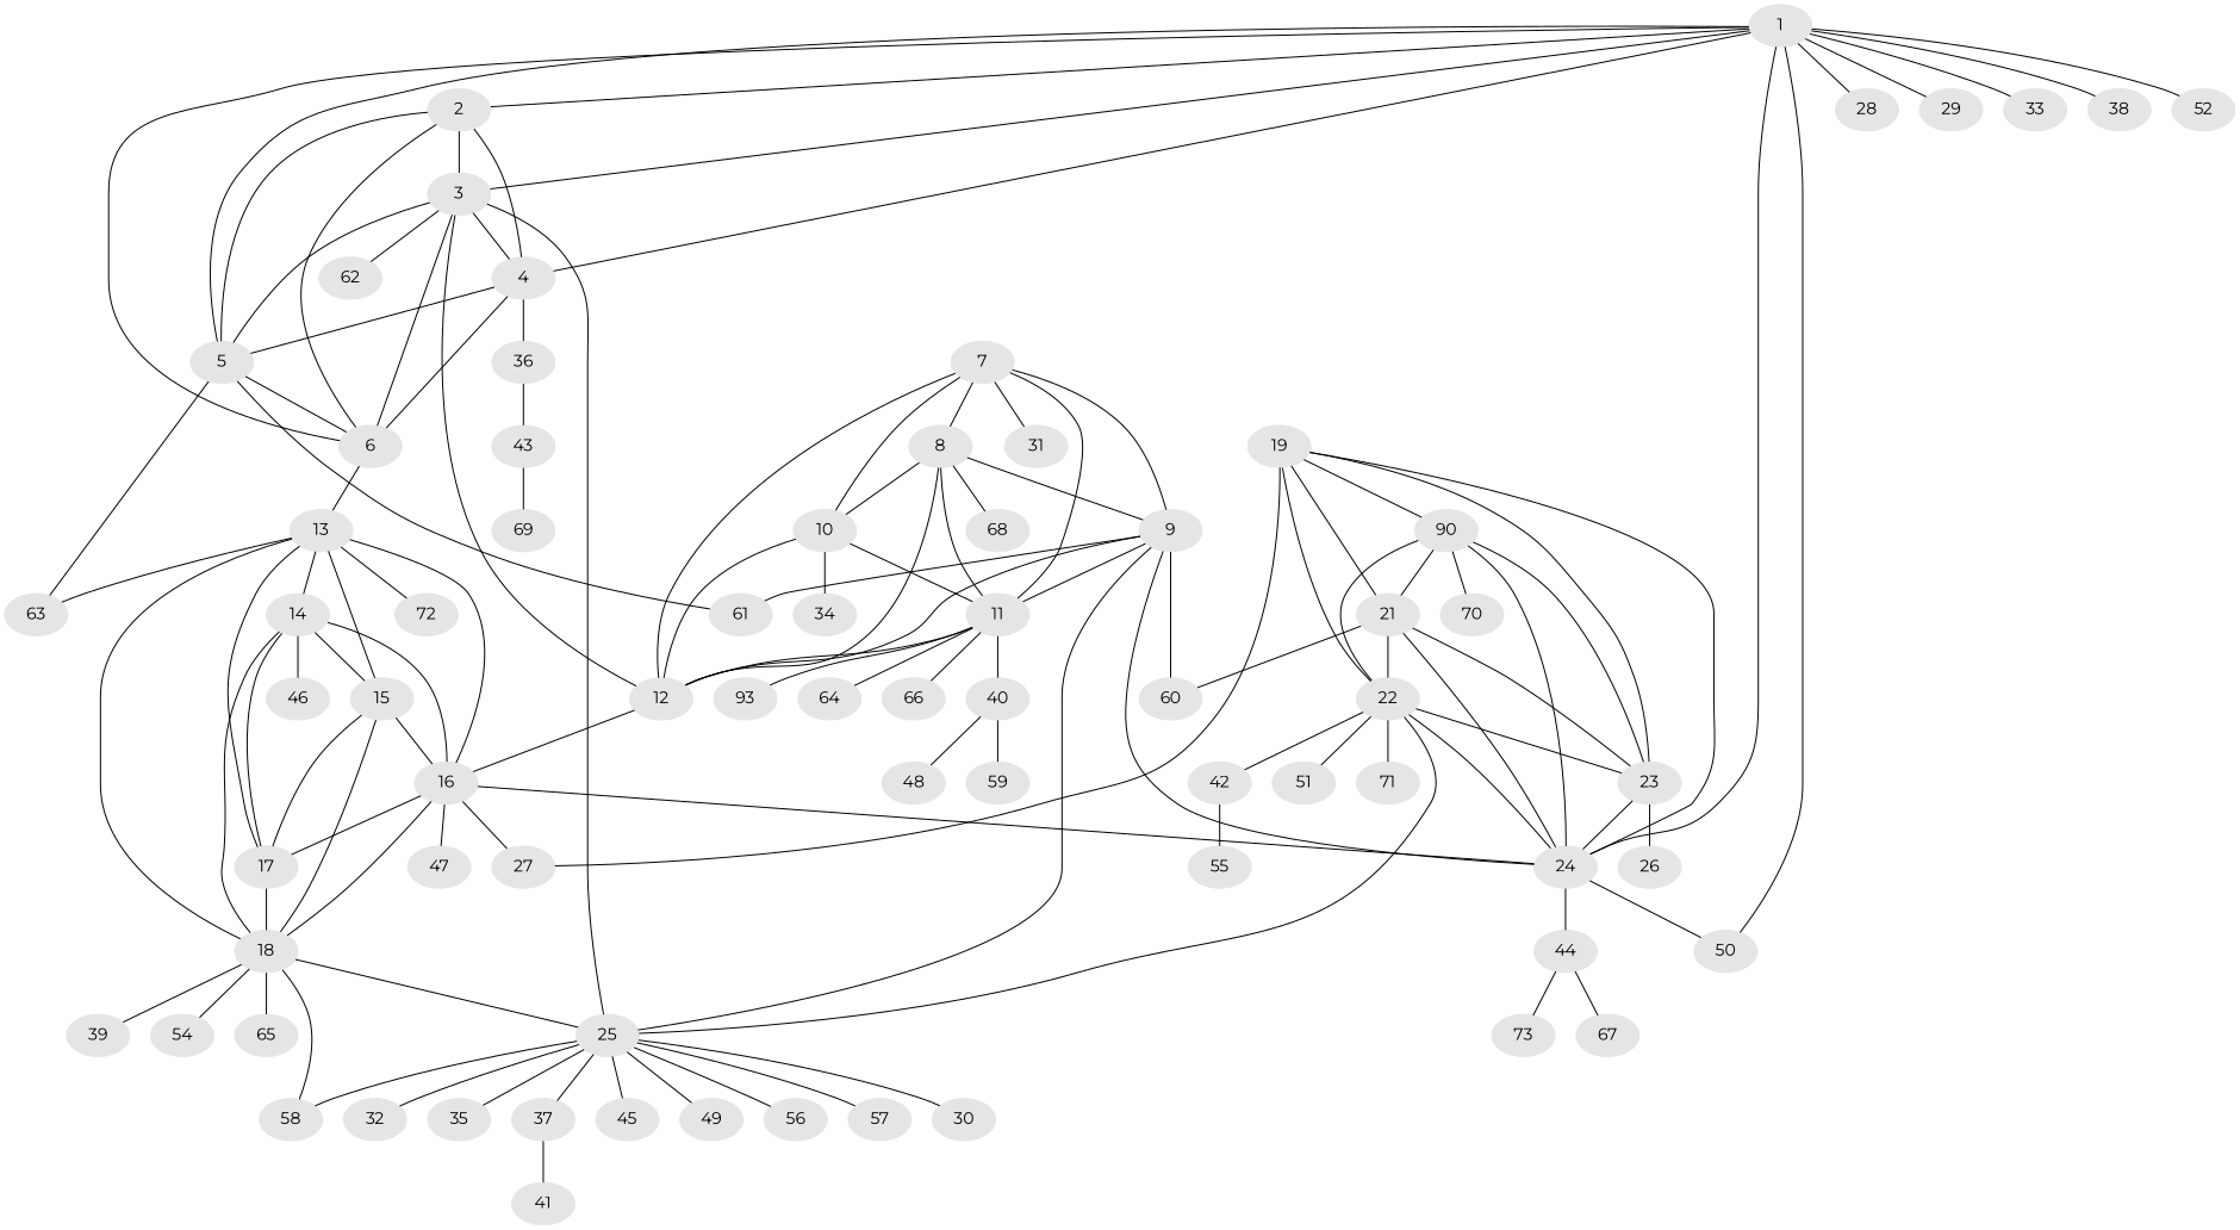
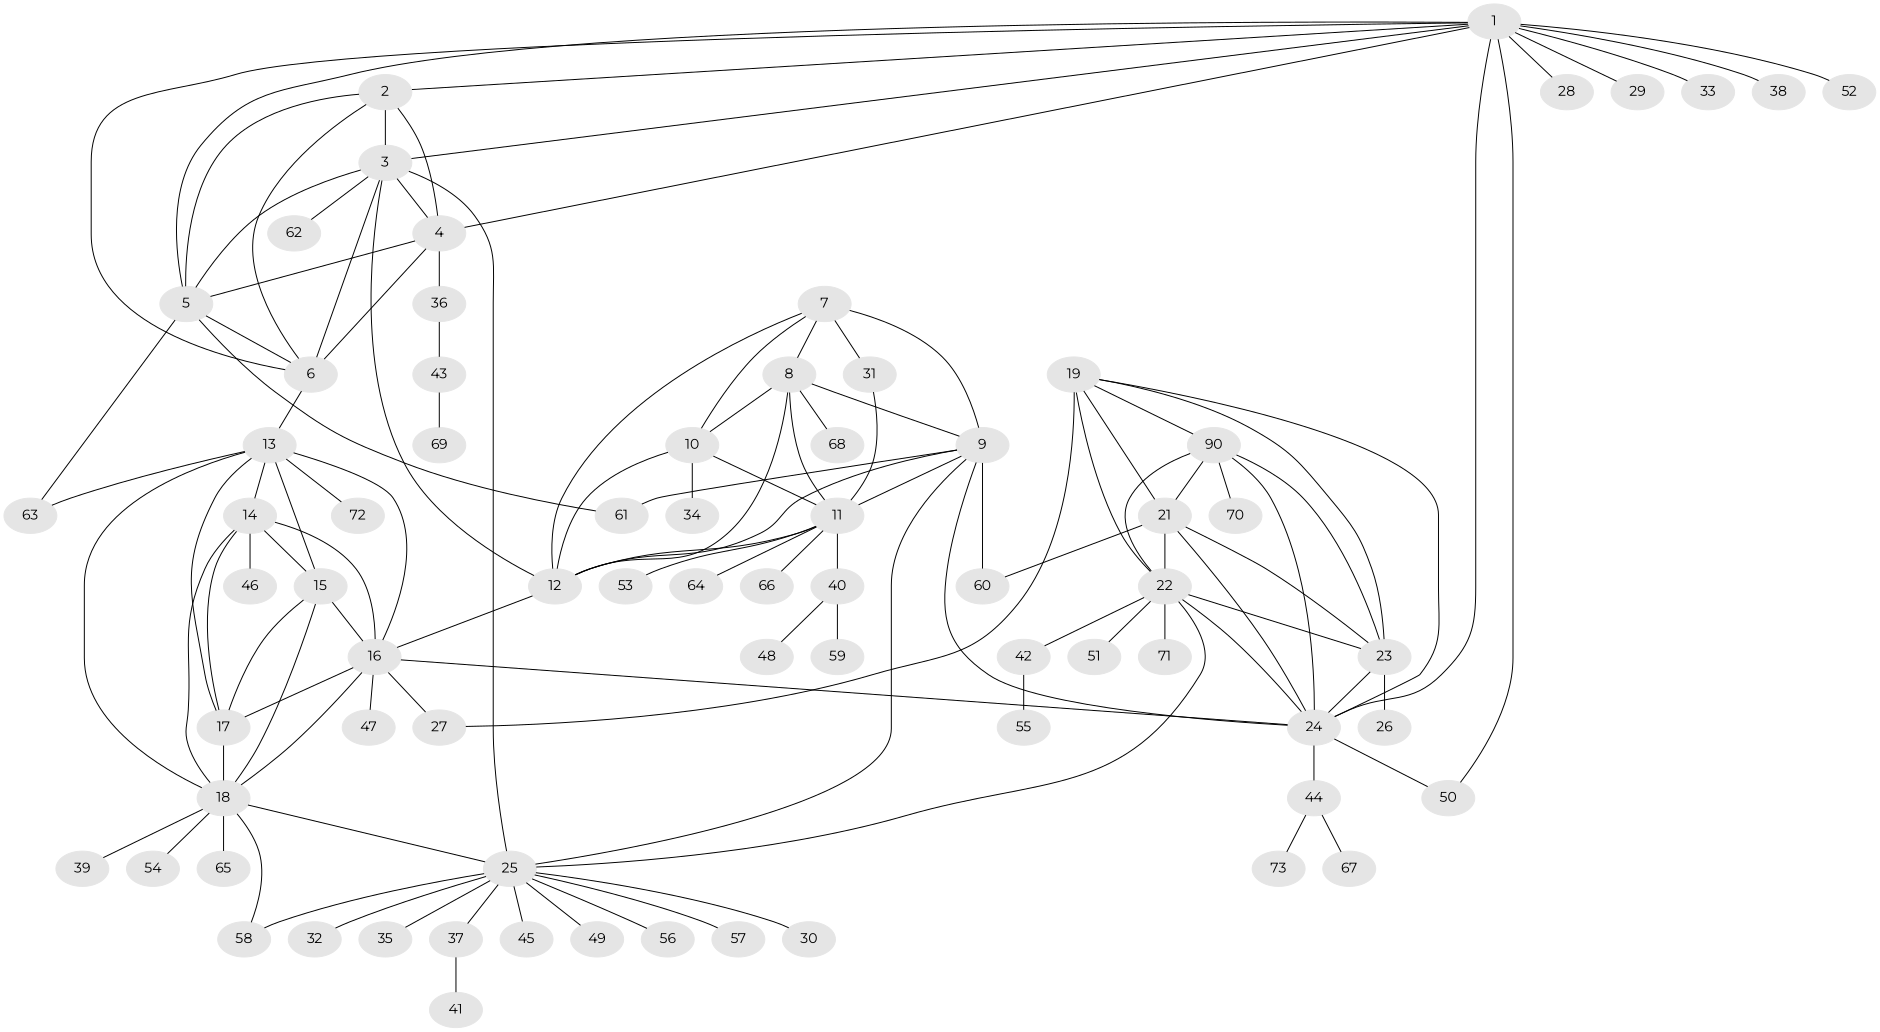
  graph {
    fontname=Montserrat
    node [color=gray90 fontname=Montserrat style=filled]
    edge [fontname=Montserrat weight=1.0]
    1
    2
    3
    4
    5
    6
    24
    28
    29
    33
    38
    50
    52
    12
    25
    62
    36
    61
    63
    13
    44
    16
    58
    30
    32
    35
    37
    45
    49
    56
    57
    43
    14
    15
    17
    18
    72
    7
    8
    9
    10
    11
    31
    68
    60
    34
    40
-   53 [label=93]
+   53
    64
    66
    48
    59
    27
    47
    46
    39
    54
    65
    19
    n60 [label=90]
    21
    22
    23
    70
    42
    51
    71
    26
    55
    67
    73
    41
    69
    1 -- 2
    1 -- 3
    1 -- 4
    1 -- 5
    1 -- 6
    1 -- 24
    1 -- 28
    1 -- 29
    1 -- 33
    1 -- 38
    1 -- 50
    1 -- 52
    2 -- 3
    2 -- 4
    2 -- 5
    2 -- 6
    3 -- 4
    3 -- 5
    3 -- 6
    3 -- 12
    3 -- 25 [weight=2.0]
    3 -- 62
    4 -- 5
    4 -- 6
    4 -- 36
    5 -- 6
    5 -- 61
    5 -- 63
    6 -- 13
    24 -- 50
    24 -- 44
    12 -- 16
    25 -- 58
    25 -- 30
    25 -- 32
    25 -- 35
    25 -- 37
    25 -- 45
    25 -- 49
    25 -- 56
    25 -- 57
    36 -- 43
    13 -- 63
    13 -- 16
    13 -- 14
    13 -- 15
    13 -- 17
    13 -- 18
    13 -- 72
    44 -- 67
    44 -- 73
    16 -- 24
    16 -- 17
    16 -- 18
    16 -- 27
    16 -- 47
    37 -- 41
    43 -- 69
    14 -- 16
    14 -- 15
    14 -- 17
    14 -- 18
    14 -- 46 [weight=2.0]
    15 -- 16
    15 -- 17 [weight=2.0]
    15 -- 18
    17 -- 18
    18 -- 25
    18 -- 58
    18 -- 39
    18 -- 54
    18 -- 65
    7 -- 12
    7 -- 8
    7 -- 9
    7 -- 10
-   7 -- 11
+   31 -- 11
    7 -- 31
    8 -- 12
    8 -- 9
    8 -- 10
    8 -- 11
    8 -- 68
    9 -- 24
    9 -- 12
    9 -- 25
    9 -- 61
    9 -- 11
    9 -- 60
    10 -- 12
    10 -- 11
    10 -- 34 [weight=3.0]
    11 -- 12
    11 -- 40
    11 -- 53
    11 -- 64
    11 -- 66
    40 -- 48
    40 -- 59
    19 -- 24
    19 -- 27 [weight=4.0]
    19 -- n60
    19 -- 21
    19 -- 22
    19 -- 23
    n60 -- 24
    n60 -- 21
    n60 -- 22
    n60 -- 23
    n60 -- 70
    21 -- 24
    21 -- 60 [weight=3.0]
    21 -- 22
    21 -- 23
    22 -- 24
    22 -- 25
    22 -- 23
    22 -- 42
    22 -- 51
    22 -- 71
    23 -- 24
    23 -- 26 [weight=2.0]
    42 -- 55
  }
